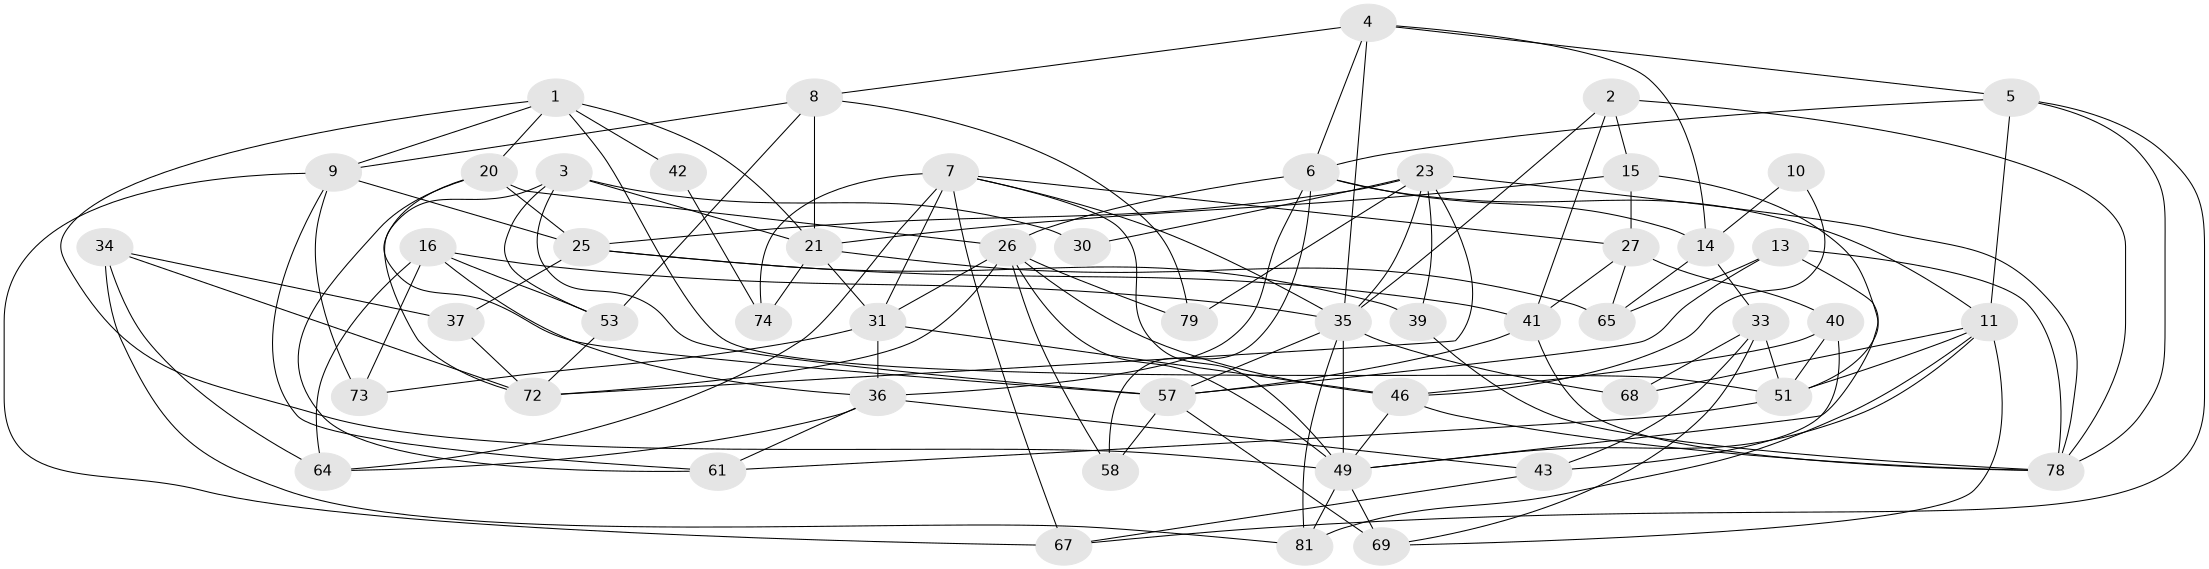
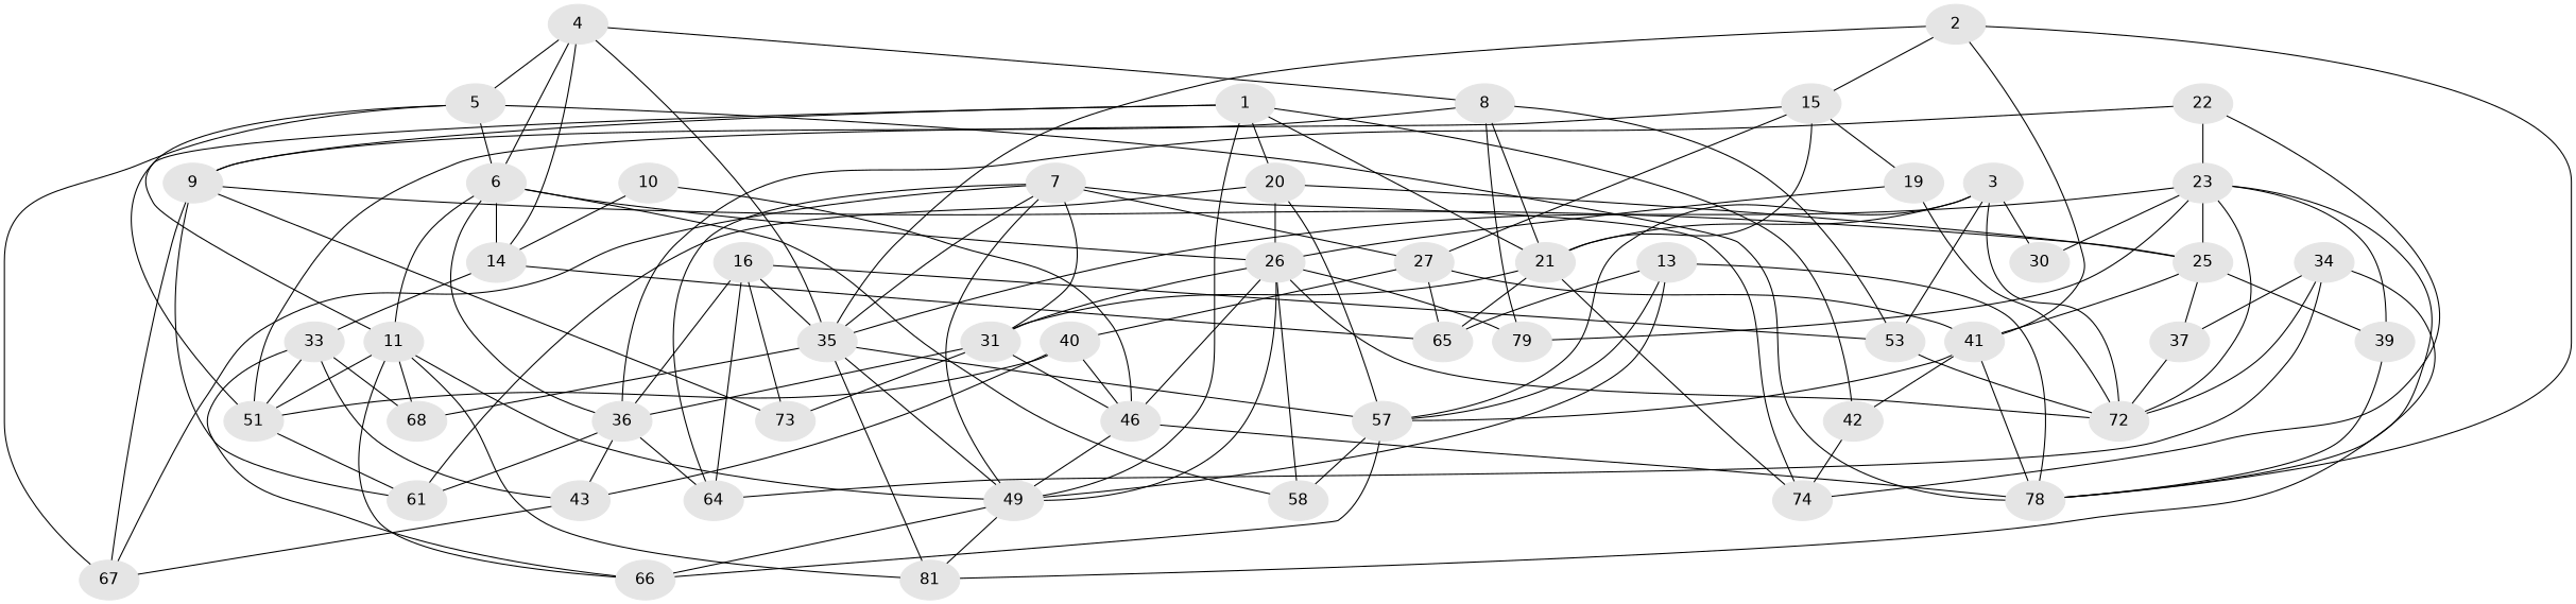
  graph {
    fontname="DejaVu Sans"
    node [color=gray90 fontname="DejaVu Sans" style=filled]
    edge [fontname="DejaVu Sans"]
    1 [super="+24"]
    9 [super="+54"]
    20 [super="+63"]
    21 [super="+84"]
    42
    49 [super="+87"]
    51 [super="+88"]
    67 [super="+70"]
    25 [super="+55"]
    61
    73 [super="+83"]
    57 [super="+75"]
    26 [super="+32"]
    31 [super="+52"]
    74
    65
-   66 [label=69]
+   66
    81 [super="+85"]
    2 [super="+18"]
    15 [super="+80"]
    35 [super="+76"]
    41
    78 [super="+79"]
    27 [super="+44"]
+   19 [super="+89"]
    68
    3 [super="+86"]
    30
    53
    72 [super="+82"]
    58
    5 [super="+59"]
    6 [super="+56"]
    11 [super="+38"]
    4
    8 [super="+28"]
    14 [super="+77"]
    36 [super="+45"]
    n39 [label=79]
    33 [super="+60"]
    46 [super="+48"]
    64
    43 [super="+69"]
    7 [super="+12"]
    40
    39
    37
    10
    13 [super="+62"]
    16 [super="+17"]
    23 [super="+29"]
+   22
    34 [super="+50"]
    1 -- 9
    1 -- 20
    1 -- 21
    1 -- 42
    1 -- 49
    1 -- 51
    9 -- 67
    9 -- 25
    9 -- 61
    9 -- 73
    20 -- 25
    20 -- 61
    20 -- 57
    20 -- 26
    21 -- 31
    21 -- 74
    21 -- 65
    42 -- 74
    49 -- 66
    49 -- 81
    51 -- 61
    25 -- 41
    25 -- 39
    25 -- 37
    57 -- 66
    57 -- 58
    26 -- 49
    26 -- 31
    26 -- 72
    26 -- 58
    26 -- n39
    26 -- 46 [weight=2]
    31 -- 73
    31 -- 36
    31 -- 46
    2 -- 15
    2 -- 35
    2 -- 41
    2 -- 78
    15 -- 21
    15 -- 51
    15 -- 27
+   15 -- 19
    35 -- 49
    35 -- 57
    35 -- 81
    35 -- 68
+   41 -- 42
    41 -- 57
    41 -- 78
    27 -- 65
    27 -- 41
    27 -- 40
+   19 -- 26
+   19 -- 72
    3 -- 21
    3 -- 57
    3 -- 30 [weight=2]
    3 -- 53
    3 -- 72
    53 -- 72
    5 -- 67
    5 -- 78
    5 -- 6
    5 -- 11
    6 -- 26
    6 -- 58
    6 -- 11
    6 -- 14
    6 -- 36
    11 -- 49
    11 -- 51
    11 -- 66
    11 -- 81
    11 -- 68
    4 -- 35
    4 -- 5
    4 -- 6
    4 -- 8
    4 -- 14
    8 -- 9
    8 -- 21
    8 -- 53
    8 -- n39
    14 -- 65
    14 -- 33
    36 -- 61
    36 -- 64
    36 -- 43
    33 -- 51
    33 -- 66
    33 -- 68 [weight=2]
    33 -- 43
    46 -- 49
    46 -- 78
    43 -- 67
    7 -- 49
    7 -- 67
    7 -- 31
    7 -- 74
    7 -- 35
    7 -- 27
    7 -- 64
    40 -- 51
    40 -- 46
    40 -- 43
    39 -- 78
    37 -- 72
    10 -- 14
    10 -- 46
    13 -- 49
    13 -- 57
    13 -- 65
    13 -- 78
    16 -- 73 [weight=2]
    16 -- 35
    16 -- 53
    16 -- 36
    16 -- 64
    23 -- 25 [weight=2]
    23 -- 35
    23 -- 78
    23 -- 30
    23 -- 72
    23 -- n39
    23 -- 39
+   22 -- 74
+   22 -- 36
+   22 -- 23
    34 -- 81
    34 -- 72
    34 -- 64
    34 -- 37
  }
